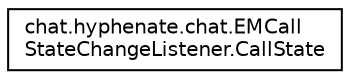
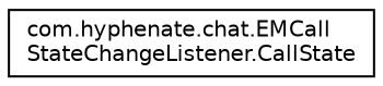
  digraph {
    rankdir=LR
-   n1 [color=black fillcolor=white fontname=Helvetica fontsize=10 height=0.2 label="chat.hyphenate.chat.EMCall\lStateChangeListener.CallState" shape=record style=filled width=0.4]
+   n1 [color=black fillcolor=white fontname=Helvetica fontsize=10 height=0.2 label="com.hyphenate.chat.EMCall\lStateChangeListener.CallState" shape=record style=filled width=0.4]
  }
